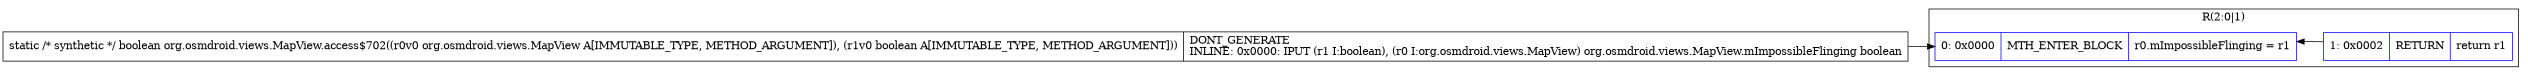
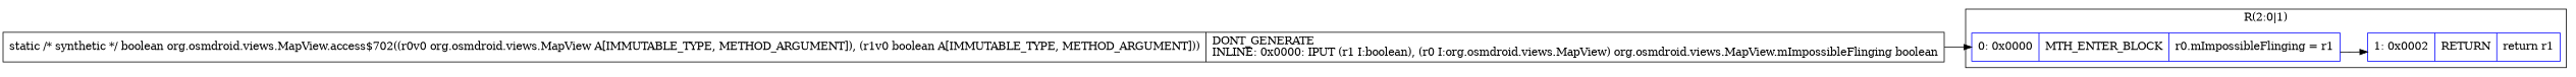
  digraph {
    rankdir=LR
    node [color=blue shape=record]
    n1 [label="{0\:\ 0x0000|MTH_ENTER_BLOCK\l|r0.mImpossibleFlinging = r1\l}"]
    n2 [label="{1\:\ 0x0002|RETURN\l|return r1\l}"]
    n3 [label="{static \/* synthetic *\/ boolean org.osmdroid.views.MapView.access$702((r0v0 org.osmdroid.views.MapView A[IMMUTABLE_TYPE, METHOD_ARGUMENT]), (r1v0 boolean A[IMMUTABLE_TYPE, METHOD_ARGUMENT]))  | DONT_GENERATE\lINLINE: 0x0000: IPUT  (r1 I:boolean), (r0 I:org.osmdroid.views.MapView) org.osmdroid.views.MapView.mImpossibleFlinging boolean\l}" color=""]
    subgraph cluster_1 {
      label="R(2:0|1)"
      n1
      n2
    }
-   n2 -> n1
+   n1 -> n2
    n3 -> n1
  }
